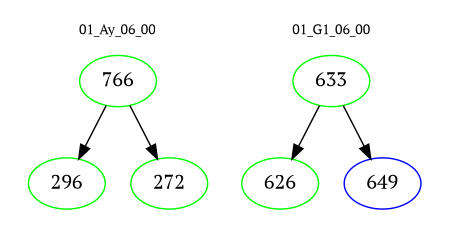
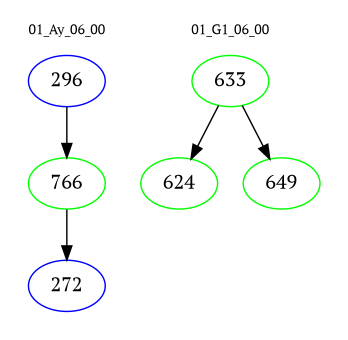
  digraph {
    fontname="PT Serif"
    node [color=green fontname="PT Serif"]
    edge [color=black fontname="PT Serif"]
    n1 [label=766]
-   n2 [label=296]
-   n3 [label=272]
+   n2 [color=blue label=296]
+   n3 [color=blue label=272]
    n4 [label=633]
-   n5 [label=626]
-   n6 [color=blue label=649]
+   n5 [label=624]
+   n6 [label=649]
    subgraph cluster_1 {
      color=white
      fontsize=10
      label="01_Ay_06_00"
      n1
      n2
      n3
    }
    subgraph cluster_2 {
      color=white
      fontsize=10
      label="01_G1_06_00"
      n4
      n5
      n6
    }
-   n1 -> n2
+   n2 -> n1
    n1 -> n3
    n4 -> n5
    n4 -> n6
  }
